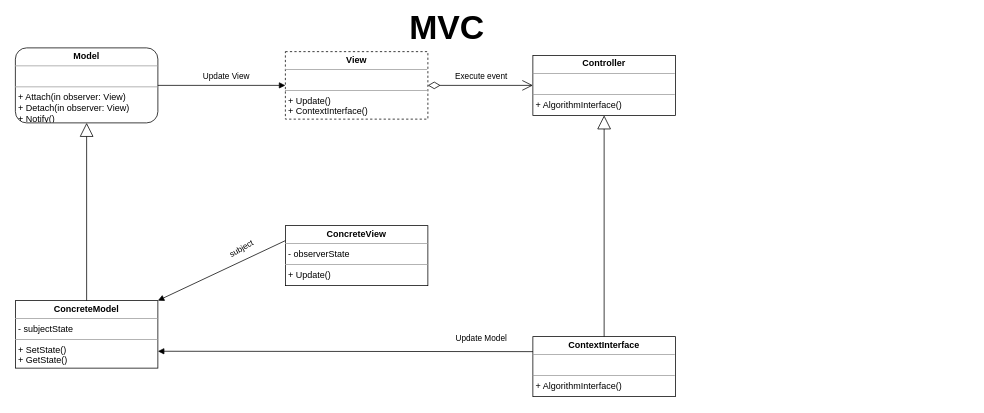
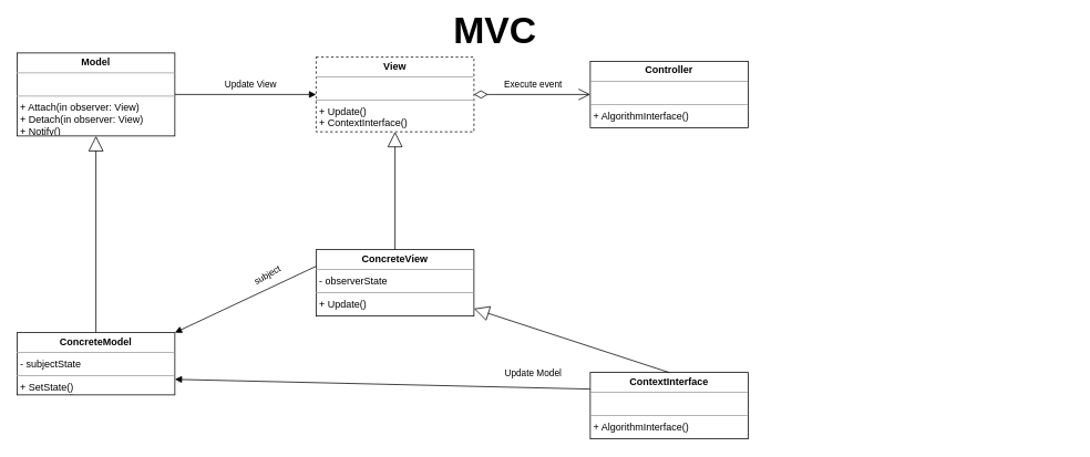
  <mxCell id="0" />
  <mxCell id="1" parent="0" />
  <mxCell id="2" value="&lt;p style=&quot;margin: 0px ; margin-top: 4px ; text-align: center&quot;&gt;&lt;b&gt;Controller&lt;/b&gt;&lt;/p&gt;&lt;hr size=&quot;1&quot;&gt;&lt;p style=&quot;margin: 0px ; margin-left: 4px&quot;&gt;&lt;br&gt;&lt;/p&gt;&lt;hr size=&quot;1&quot;&gt;&lt;p style=&quot;margin: 0px ; margin-left: 4px&quot;&gt;+ AlgorithmInterface()&lt;br&gt;&lt;/p&gt;" style="verticalAlign=top;align=left;overflow=fill;fontSize=12;fontFamily=Helvetica;html=1;" parent="1" vertex="1"><mxGeometry x="710" y="73" width="190" height="80" as="geometry" /></mxCell>
  <mxCell id="3" value="&lt;p style=&quot;margin: 0px ; margin-top: 4px ; text-align: center&quot;&gt;&lt;b&gt;ContextInterface&lt;/b&gt;&lt;/p&gt;&lt;hr size=&quot;1&quot;&gt;&lt;p style=&quot;margin: 0px ; margin-left: 4px&quot;&gt;&lt;br&gt;&lt;/p&gt;&lt;hr size=&quot;1&quot;&gt;&lt;p style=&quot;margin: 0px ; margin-left: 4px&quot;&gt;+ AlgorithmInterface()&lt;br&gt;&lt;/p&gt;" style="verticalAlign=top;align=left;overflow=fill;fontSize=12;fontFamily=Helvetica;html=1;" parent="1" vertex="1"><mxGeometry x="710" y="448" width="190" height="80" as="geometry" /></mxCell>
  <mxCell id="4" value="&lt;p style=&quot;margin: 0px ; margin-top: 4px ; text-align: center&quot;&gt;&lt;b&gt;View&lt;/b&gt;&lt;/p&gt;&lt;hr size=&quot;1&quot;&gt;&lt;p style=&quot;margin: 0px ; margin-left: 4px&quot;&gt;&lt;br&gt;&lt;/p&gt;&lt;hr size=&quot;1&quot;&gt;&lt;p style=&quot;margin: 0px ; margin-left: 4px&quot;&gt;+ Update()&lt;br&gt;&lt;/p&gt;&lt;p style=&quot;margin: 0px ; margin-left: 4px&quot;&gt;+ ContextInterface()&lt;/p&gt;" style="verticalAlign=top;align=left;overflow=fill;fontSize=12;fontFamily=Helvetica;html=1;dashed=1;" parent="1" vertex="1"><mxGeometry x="380" y="68" width="190" height="90" as="geometry" /></mxCell>
- <mxCell id="5" value="&lt;p style=&quot;margin: 0px ; margin-top: 4px ; text-align: center&quot;&gt;&lt;b&gt;Model&lt;/b&gt;&lt;/p&gt;&lt;hr size=&quot;1&quot;&gt;&lt;p style=&quot;margin: 0px ; margin-left: 4px&quot;&gt;&lt;br&gt;&lt;/p&gt;&lt;hr size=&quot;1&quot;&gt;&lt;p style=&quot;margin: 0px ; margin-left: 4px&quot;&gt;+ Attach(in observer: View)&lt;br&gt;&lt;/p&gt;&lt;p style=&quot;margin: 0px ; margin-left: 4px&quot;&gt;+ Detach(in observer: View)&lt;/p&gt;&lt;p style=&quot;margin: 0px ; margin-left: 4px&quot;&gt;+ Notify()&lt;/p&gt;" style="verticalAlign=top;align=left;overflow=fill;fontSize=12;fontFamily=Helvetica;html=1;rounded=1;" parent="1" vertex="1"><mxGeometry x="20" y="63" width="190" height="100" as="geometry" /></mxCell>
- <mxCell id="6" value="&lt;p style=&quot;margin: 0px ; margin-top: 4px ; text-align: center&quot;&gt;&lt;b&gt;ConcreteModel&lt;/b&gt;&lt;/p&gt;&lt;hr size=&quot;1&quot;&gt;&lt;p style=&quot;margin: 0px ; margin-left: 4px&quot;&gt;- subjectState&lt;/p&gt;&lt;hr size=&quot;1&quot;&gt;&lt;p style=&quot;margin: 0px ; margin-left: 4px&quot;&gt;+ SetState()&lt;br&gt;&lt;/p&gt;&lt;p style=&quot;margin: 0px ; margin-left: 4px&quot;&gt;+ GetState()&lt;/p&gt;" style="verticalAlign=top;align=left;overflow=fill;fontSize=12;fontFamily=Helvetica;html=1;" parent="1" vertex="1"><mxGeometry x="20" y="400" width="190" height="90" as="geometry" /></mxCell>
+ <mxCell id="5" value="&lt;p style=&quot;margin: 0px ; margin-top: 4px ; text-align: center&quot;&gt;&lt;b&gt;Model&lt;/b&gt;&lt;/p&gt;&lt;hr size=&quot;1&quot;&gt;&lt;p style=&quot;margin: 0px ; margin-left: 4px&quot;&gt;&lt;br&gt;&lt;/p&gt;&lt;hr size=&quot;1&quot;&gt;&lt;p style=&quot;margin: 0px ; margin-left: 4px&quot;&gt;+ Attach(in observer: View)&lt;br&gt;&lt;/p&gt;&lt;p style=&quot;margin: 0px ; margin-left: 4px&quot;&gt;+ Detach(in observer: View)&lt;/p&gt;&lt;p style=&quot;margin: 0px ; margin-left: 4px&quot;&gt;+ Notify()&lt;/p&gt;" style="verticalAlign=top;align=left;overflow=fill;fontSize=12;fontFamily=Helvetica;html=1;" parent="1" vertex="1"><mxGeometry x="20" y="63" width="190" height="100" as="geometry" /></mxCell>
+ <mxCell id="6" value="&lt;p style=&quot;margin: 0px ; margin-top: 4px ; text-align: center&quot;&gt;&lt;b&gt;ConcreteModel&lt;/b&gt;&lt;/p&gt;&lt;hr size=&quot;1&quot;&gt;&lt;p style=&quot;margin: 0px ; margin-left: 4px&quot;&gt;- subjectState&lt;/p&gt;&lt;hr size=&quot;1&quot;&gt;&lt;p style=&quot;margin: 0px ; margin-left: 4px&quot;&gt;+ SetState()&lt;br&gt;&lt;/p&gt;&lt;p style=&quot;margin: 0px ; margin-left: 4px&quot;&gt;+ GetState()&lt;/p&gt;" style="verticalAlign=top;align=left;overflow=fill;fontSize=12;fontFamily=Helvetica;html=1;" parent="1" vertex="1"><mxGeometry x="20" y="400" width="190" height="75" as="geometry" /></mxCell>
  <mxCell id="7" value="&lt;p style=&quot;margin: 0px ; margin-top: 4px ; text-align: center&quot;&gt;&lt;b&gt;ConcreteView&lt;/b&gt;&lt;/p&gt;&lt;hr size=&quot;1&quot;&gt;&lt;p style=&quot;margin: 0px ; margin-left: 4px&quot;&gt;- observerState&lt;/p&gt;&lt;hr size=&quot;1&quot;&gt;&lt;p style=&quot;margin: 0px ; margin-left: 4px&quot;&gt;+ Update()&lt;/p&gt;" style="verticalAlign=top;align=left;overflow=fill;fontSize=12;fontFamily=Helvetica;html=1;" parent="1" vertex="1"><mxGeometry x="380" y="300" width="190" height="80" as="geometry" /></mxCell>
  <mxCell id="8" value="" style="endArrow=block;startArrow=none;endFill=1;startFill=0;html=1;entryX=0;entryY=0.5;entryDx=0;entryDy=0;exitX=1;exitY=0.5;exitDx=0;exitDy=0;" parent="1" source="5" target="4" edge="1"><mxGeometry width="160" relative="1" as="geometry"><mxPoint x="190" y="170" as="sourcePoint" /><mxPoint x="350" y="170" as="targetPoint" /></mxGeometry></mxCell>
  <mxCell id="9" value="Update View" style="edgeLabel;html=1;align=center;verticalAlign=middle;resizable=0;points=[];" parent="8" vertex="1" connectable="0"><mxGeometry x="0.238" y="-4" relative="1" as="geometry"><mxPoint x="-15" y="-17" as="offset" /></mxGeometry></mxCell>
- <mxCell id="10" value="" style="endArrow=block;endSize=16;endFill=0;html=1;entryX=0.5;entryY=1;entryDx=0;entryDy=0;exitX=0.5;exitY=0;exitDx=0;exitDy=0;" parent="1" source="3" target="2" edge="1"><mxGeometry width="160" relative="1" as="geometry"><mxPoint x="710" y="339.17" as="sourcePoint" /><mxPoint x="870" y="339.17" as="targetPoint" /></mxGeometry></mxCell>
+ <mxCell id="10" value="" style="endArrow=block;endSize=16;endFill=0;html=1;exitX=0.5;exitY=0;exitDx=0;exitDy=0;" parent="1" source="3" target="7" edge="1"><mxGeometry width="160" relative="1" as="geometry"><mxPoint x="710" y="339.17" as="sourcePoint" /><mxPoint x="870" y="339.17" as="targetPoint" /></mxGeometry></mxCell>
+ <mxCell id="11" value="" style="endArrow=block;endSize=16;endFill=0;html=1;entryX=0.5;entryY=1;entryDx=0;entryDy=0;exitX=0.5;exitY=0;exitDx=0;exitDy=0;" parent="1" source="7" target="4" edge="1"><mxGeometry width="160" relative="1" as="geometry"><mxPoint x="815" y="450" as="sourcePoint" /><mxPoint x="815" y="163" as="targetPoint" /></mxGeometry></mxCell>
  <mxCell id="12" value="" style="html=1;verticalAlign=bottom;endArrow=block;entryX=1;entryY=0;entryDx=0;entryDy=0;exitX=0;exitY=0.25;exitDx=0;exitDy=0;" parent="1" source="7" target="6" edge="1"><mxGeometry width="80" relative="1" as="geometry"><mxPoint x="180" y="260" as="sourcePoint" /><mxPoint x="260" y="260" as="targetPoint" /></mxGeometry></mxCell>
  <mxCell id="13" value="subject" style="edgeLabel;html=1;align=center;verticalAlign=middle;resizable=0;points=[];rotation=-30;" parent="12" vertex="1" connectable="0"><mxGeometry x="-0.446" y="-2" relative="1" as="geometry"><mxPoint x="-12" y="-10" as="offset" /></mxGeometry></mxCell>
  <mxCell id="14" value="" style="html=1;verticalAlign=bottom;endArrow=block;entryX=1;entryY=0.75;entryDx=0;entryDy=0;exitX=0;exitY=0.25;exitDx=0;exitDy=0;" parent="1" source="3" target="6" edge="1"><mxGeometry width="80" relative="1" as="geometry"><mxPoint x="390" y="330" as="sourcePoint" /><mxPoint x="210" y="410" as="targetPoint" /></mxGeometry></mxCell>
  <mxCell id="15" value="Update Model" style="edgeLabel;html=1;align=center;verticalAlign=middle;resizable=0;points=[];" parent="14" vertex="1" connectable="0"><mxGeometry x="-0.681" y="-5" relative="1" as="geometry"><mxPoint x="10" y="-13" as="offset" /></mxGeometry></mxCell>
  <mxCell id="16" value="" style="endArrow=block;endSize=16;endFill=0;html=1;entryX=0.5;entryY=1;entryDx=0;entryDy=0;exitX=0.5;exitY=0;exitDx=0;exitDy=0;" parent="1" source="6" target="5" edge="1"><mxGeometry width="160" relative="1" as="geometry"><mxPoint x="485" y="310" as="sourcePoint" /><mxPoint x="485" y="168" as="targetPoint" /></mxGeometry></mxCell>
  <mxCell id="17" value="" style="endArrow=open;html=1;endSize=12;startArrow=diamondThin;startSize=14;startFill=0;edgeStyle=orthogonalEdgeStyle;align=left;verticalAlign=bottom;entryX=0;entryY=0.5;entryDx=0;entryDy=0;exitX=1;exitY=0.5;exitDx=0;exitDy=0;" parent="1" source="4" target="2" edge="1"><mxGeometry x="-1" y="3" relative="1" as="geometry"><mxPoint x="620" y="230" as="sourcePoint" /><mxPoint x="780" y="230" as="targetPoint" /></mxGeometry></mxCell>
  <mxCell id="18" value="Execute event" style="edgeLabel;html=1;align=center;verticalAlign=middle;resizable=0;points=[];" parent="17" vertex="1" connectable="0"><mxGeometry x="0.217" relative="1" as="geometry"><mxPoint x="-15" y="-13" as="offset" /></mxGeometry></mxCell>
  <mxCell id="19" value="&lt;b&gt;&lt;font style=&quot;font-size: 45px&quot;&gt;MVC&lt;/font&gt;&lt;/b&gt;" style="text;html=1;align=center;verticalAlign=middle;resizable=0;points=[];autosize=1;strokeColor=none;" parent="1" vertex="1"><mxGeometry x="535" y="20" width="120" height="30" as="geometry" /></mxCell>
  <mxCell id="20" value="" style="shape=image;verticalLabelPosition=bottom;labelBackgroundColor=#ffffff;verticalAlign=top;aspect=fixed;imageAspect=0;image=https://upload.wikimedia.org/wikipedia/commons/f/fd/MVC-Process.png;" vertex="1" parent="1"><mxGeometry x="970" y="80" width="320" height="350" as="geometry" /></mxCell>
